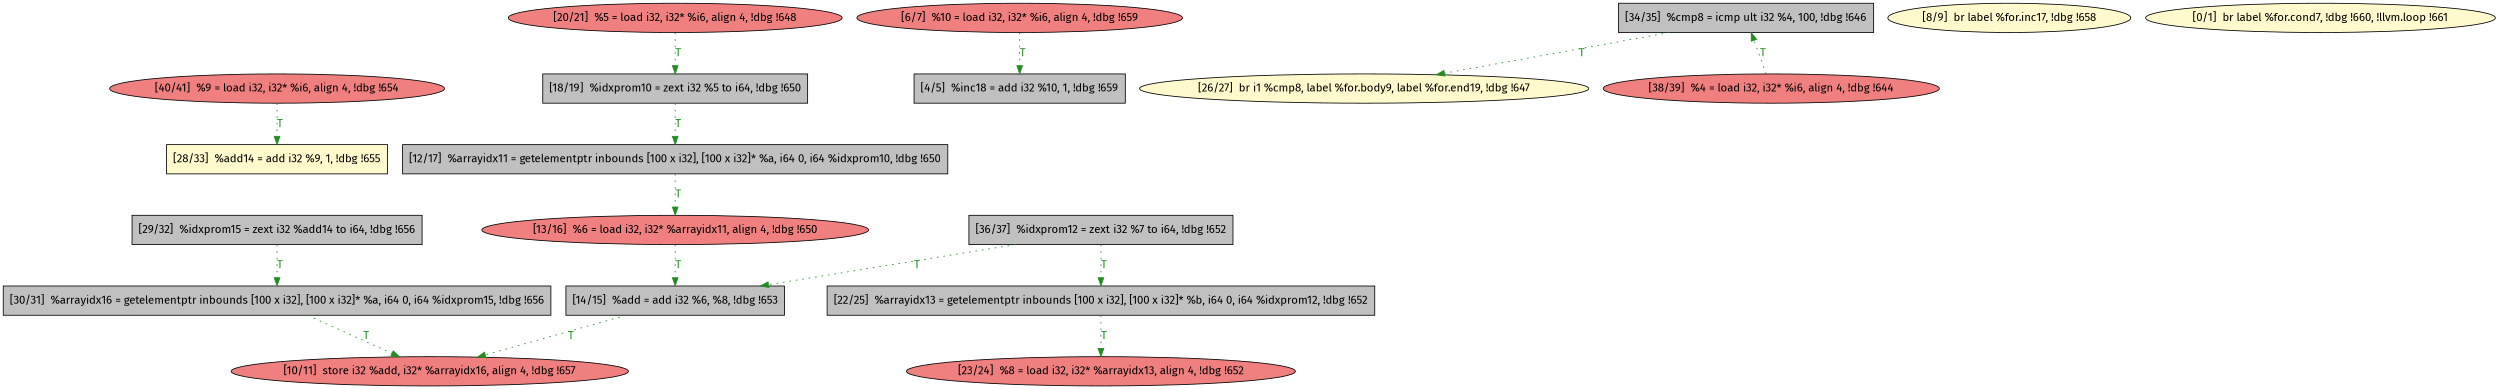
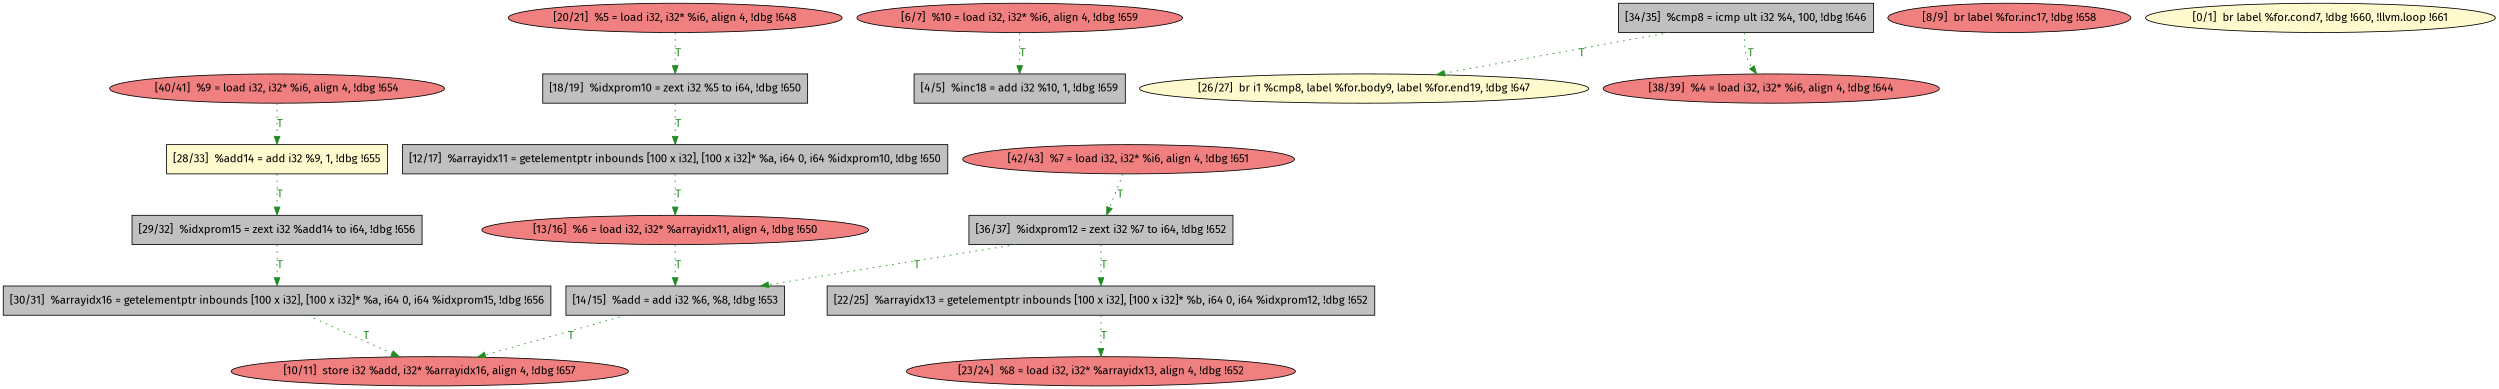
  digraph {
    fontname="Fira Sans"
    node [fillcolor=grey fontname="Fira Sans" shape=ellipse style=filled]
    edge [color=forestgreen fontcolor=forestgreen fontname="Fira Sans" style=dotted]
    n1 [label="[22/25]  %arrayidx13 = getelementptr inbounds [100 x i32], [100 x i32]* %b, i64 0, i64 %idxprom12, !dbg !652" shape=rectangle]
    n2 [fillcolor=lightcoral label="[23/24]  %8 = load i32, i32* %arrayidx13, align 4, !dbg !652"]
    n3 [label="[14/15]  %add = add i32 %6, %8, !dbg !653" shape=rectangle]
    n4 [fillcolor=lightcoral label="[10/11]  store i32 %add, i32* %arrayidx16, align 4, !dbg !657"]
    n5 [label="[29/32]  %idxprom15 = zext i32 %add14 to i64, !dbg !656" shape=rectangle]
    n6 [label="[30/31]  %arrayidx16 = getelementptr inbounds [100 x i32], [100 x i32]* %a, i64 0, i64 %idxprom15, !dbg !656" shape=rectangle]
+   n7 [fillcolor=lightcoral label="[42/43]  %7 = load i32, i32* %i6, align 4, !dbg !651"]
    n8 [label="[36/37]  %idxprom12 = zext i32 %7 to i64, !dbg !652" shape=rectangle]
    n9 [label="[18/19]  %idxprom10 = zext i32 %5 to i64, !dbg !650" shape=rectangle]
    n10 [label="[12/17]  %arrayidx11 = getelementptr inbounds [100 x i32], [100 x i32]* %a, i64 0, i64 %idxprom10, !dbg !650" shape=rectangle]
    n11 [fillcolor=lightcoral label="[13/16]  %6 = load i32, i32* %arrayidx11, align 4, !dbg !650"]
    n12 [label="[4/5]  %inc18 = add i32 %10, 1, !dbg !659" shape=rectangle]
    n13 [fillcolor=lightcoral label="[20/21]  %5 = load i32, i32* %i6, align 4, !dbg !648"]
    n14 [fillcolor=lightcoral label="[40/41]  %9 = load i32, i32* %i6, align 4, !dbg !654"]
    n15 [fillcolor=lemonchiffon label="[28/33]  %add14 = add i32 %9, 1, !dbg !655" shape=rectangle]
    n16 [fillcolor=lemonchiffon label="[26/27]  br i1 %cmp8, label %for.body9, label %for.end19, !dbg !647"]
-   n17 [fillcolor=lemonchiffon label="[8/9]  br label %for.inc17, !dbg !658"]
+   n17 [fillcolor=lightcoral label="[8/9]  br label %for.inc17, !dbg !658"]
    n18 [fillcolor=lemonchiffon label="[0/1]  br label %for.cond7, !dbg !660, !llvm.loop !661"]
    n19 [label="[34/35]  %cmp8 = icmp ult i32 %4, 100, !dbg !646" shape=rectangle]
    n20 [fillcolor=lightcoral label="[38/39]  %4 = load i32, i32* %i6, align 4, !dbg !644"]
    n21 [fillcolor=lightcoral label="[6/7]  %10 = load i32, i32* %i6, align 4, !dbg !659"]
    n1 -> n2 [label=T]
    n3 -> n4 [label=T]
    n5 -> n6 [label=T]
    n6 -> n4 [label=T]
+   n7 -> n8 [label=T]
    n8 -> n1 [label=T]
    n8 -> n3 [label=T]
    n9 -> n10 [label=T]
    n10 -> n11 [label=T]
    n11 -> n3 [label=T]
    n13 -> n9 [label=T]
    n14 -> n15 [label=T]
+   n15 -> n5 [label=T]
    n19 -> n16 [label=T]
-   n20 -> n19 [label=T]
+   n19 -> n20 [label=T]
    n21 -> n12 [label=T]
  }
